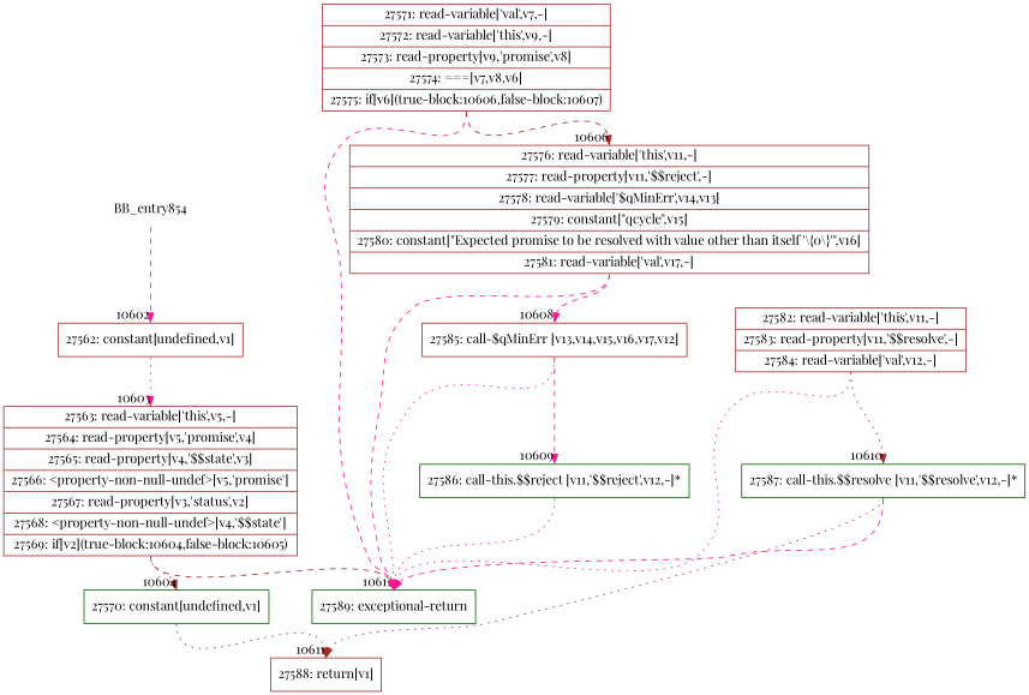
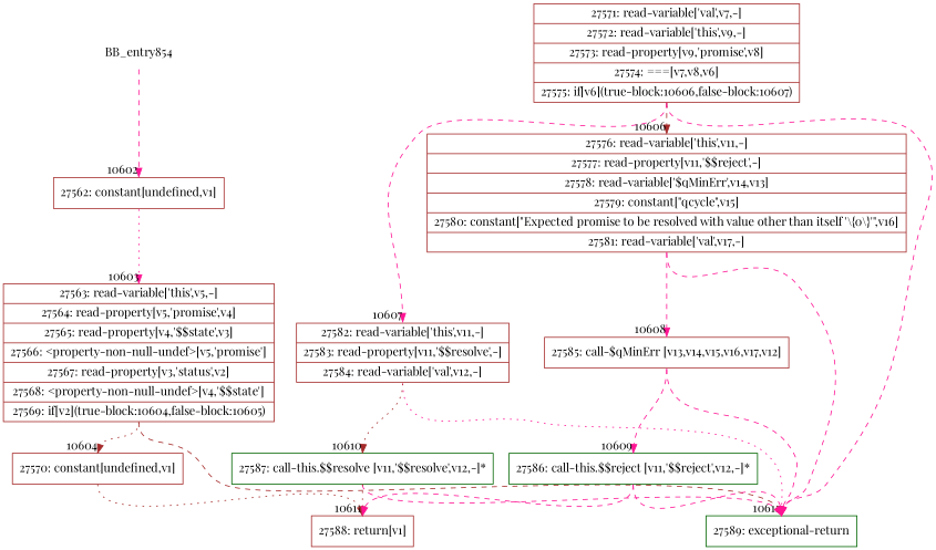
  digraph {
    fontname="Playfair Display"
    rankdir=TD
    node [color=brown fontname="Playfair Display" shape=record]
    edge [color=deeppink fontname="Playfair Display" headport=n style=dashed tailport=s]
    n1 [label=BB_entry854 shape=none]
    n2 [label="{27562: constant[undefined,v1]}"]
    n3 [label="{27563: read-variable['this',v5,-]|27564: read-property[v5,'promise',v4]|27565: read-property[v4,'$$state',v3]|27566: \<property-non-null-undef\>[v5,'promise']|27567: read-property[v3,'status',v2]|27568: \<property-non-null-undef\>[v4,'$$state']|27569: if[v2](true-block:10604,false-block:10605)}"]
-   n4 [color=darkgreen label="{27570: constant[undefined,v1]}"]
+   n4 [label="{27570: constant[undefined,v1]}"]
    n5 [color=darkgreen label="{27589: exceptional-return}"]
    n6 [label="{27588: return[v1]}"]
    n7 [label="{27571: read-variable['val',v7,-]|27572: read-variable['this',v9,-]|27573: read-property[v9,'promise',v8]|27574: ===[v7,v8,v6]|27575: if[v6](true-block:10606,false-block:10607)}"]
    n8 [label="{27576: read-variable['this',v11,-]|27577: read-property[v11,'$$reject',-]|27578: read-variable['$qMinErr',v14,v13]|27579: constant[\"qcycle\",v15]|27580: constant[\"Expected promise to be resolved with value other than itself '\\\{0\\\}'\",v16]|27581: read-variable['val',v17,-]}"]
    n9 [label="{27582: read-variable['this',v11,-]|27583: read-property[v11,'$$resolve',-]|27584: read-variable['val',v12,-]}"]
    n10 [label="{27585: call-$qMinErr [v13,v14,v15,v16,v17,v12]}"]
    n11 [color=darkgreen label="{27587: call-this.$$resolve [v11,'$$resolve',v12,-]*}"]
    n12 [color=darkgreen label="{27586: call-this.$$reject [v11,'$$reject',v12,-]*}"]
    n1 -> n2 [headlabel="    10602"]
    n2 -> n3 [headlabel="      10603" style=dotted]
    n3 -> n4 [color=brown headlabel="      10604" style=dotted]
    n3 -> n5 [color=brown headlabel="      10612"]
    n4 -> n6 [color=brown headlabel="      10611" style=dotted]
    n7 -> n5
    n7 -> n8 [color=brown headlabel="      10606"]
+   n7 -> n9 [headlabel="      10607"]
    n8 -> n5
    n8 -> n10 [headlabel="      10608"]
    n9 -> n5 [style=dotted]
    n9 -> n11 [color=brown headlabel="      10610" style=dotted]
-   n10 -> n5 [style=dotted]
+   n10 -> n5
    n10 -> n12 [headlabel="      10609"]
    n11 -> n5
    n11 -> n6 [color=brown style=dotted]
-   n12 -> n5 [style=dotted]
+   n12 -> n5
+   n12 -> n6
  }
